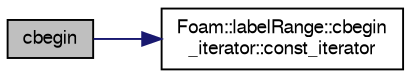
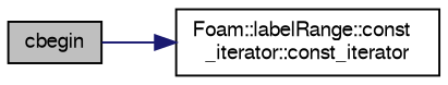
  digraph {
    rankdir=LR
    node [color=black fontname=FreeSans fontsize=10 shape=record]
    n1 [fillcolor=grey75 fontcolor=black height=0.2 label=cbegin style=filled width=0.4]
-   n2 [height=0.2 label="Foam::labelRange::cbegin\l_iterator::const_iterator" width=0.4]
+   n2 [height=0.2 label="Foam::labelRange::const\l_iterator::const_iterator" width=0.4]
    n1 -> n2 [color=midnightblue fontname=FreeSans fontsize=10 labelfontname=FreeSans labelfontsize=10 style=solid]
  }
